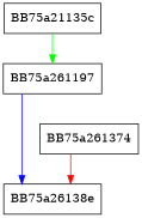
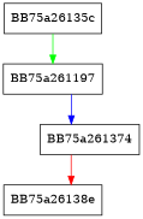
  digraph {
    splines=ortho
    node [shape=box]
    n1 [label=BB75a261197]
-   BB75a26135c [label=BB75a21135c]
+   BB75a26135c
    BB75a26138e
    BB75a261374
-   n1 -> BB75a26138e [color=blue]
+   n1 -> BB75a261374 [color=blue]
    BB75a26135c -> n1 [color=green]
    BB75a261374 -> BB75a26138e [color=red]
  }
